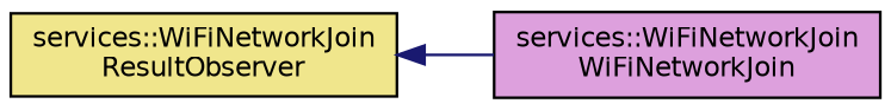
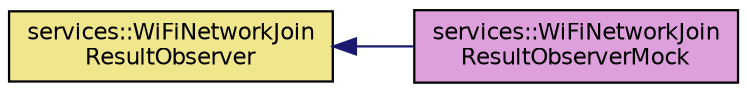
  digraph {
    rankdir=LR
    node [color=black fontname=Helvetica fontsize=10 shape=record style=filled]
    n1 [fillcolor=khaki height=0.2 label="services::WiFiNetworkJoin\lResultObserver" width=0.4]
-   n2 [fillcolor=plum height=0.2 label="services::WiFiNetworkJoin\lWiFiNetworkJoin" width=0.4]
+   n2 [fillcolor=plum height=0.2 label="services::WiFiNetworkJoin\lResultObserverMock" width=0.4]
    n1 -> n2 [color=midnightblue dir=back fontname=Helvetica fontsize=10 labelfontname=Helvetica labelfontsize=10 style=solid]
  }
